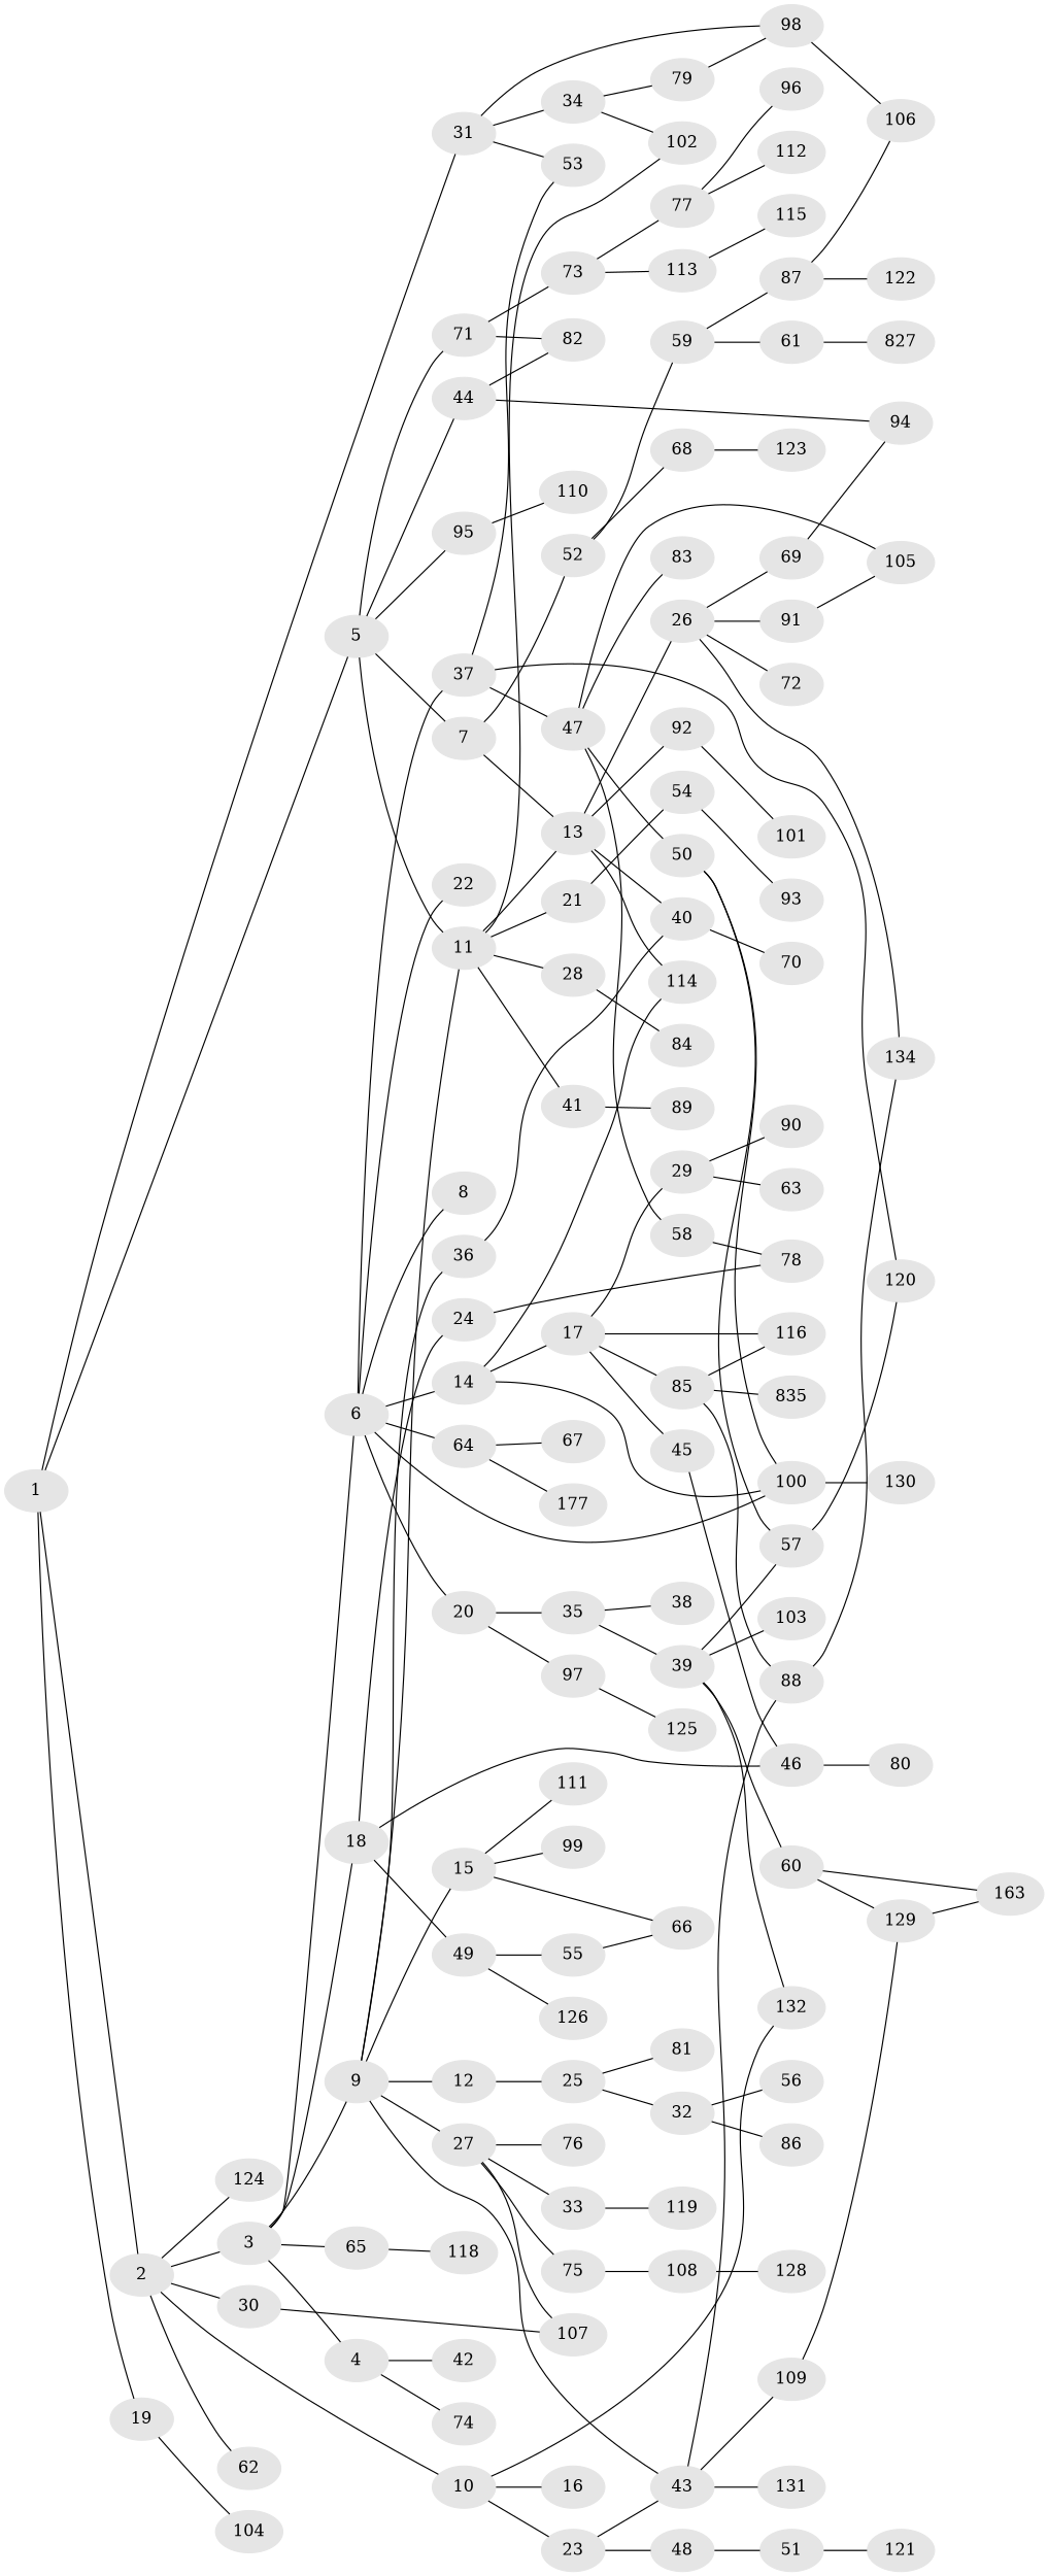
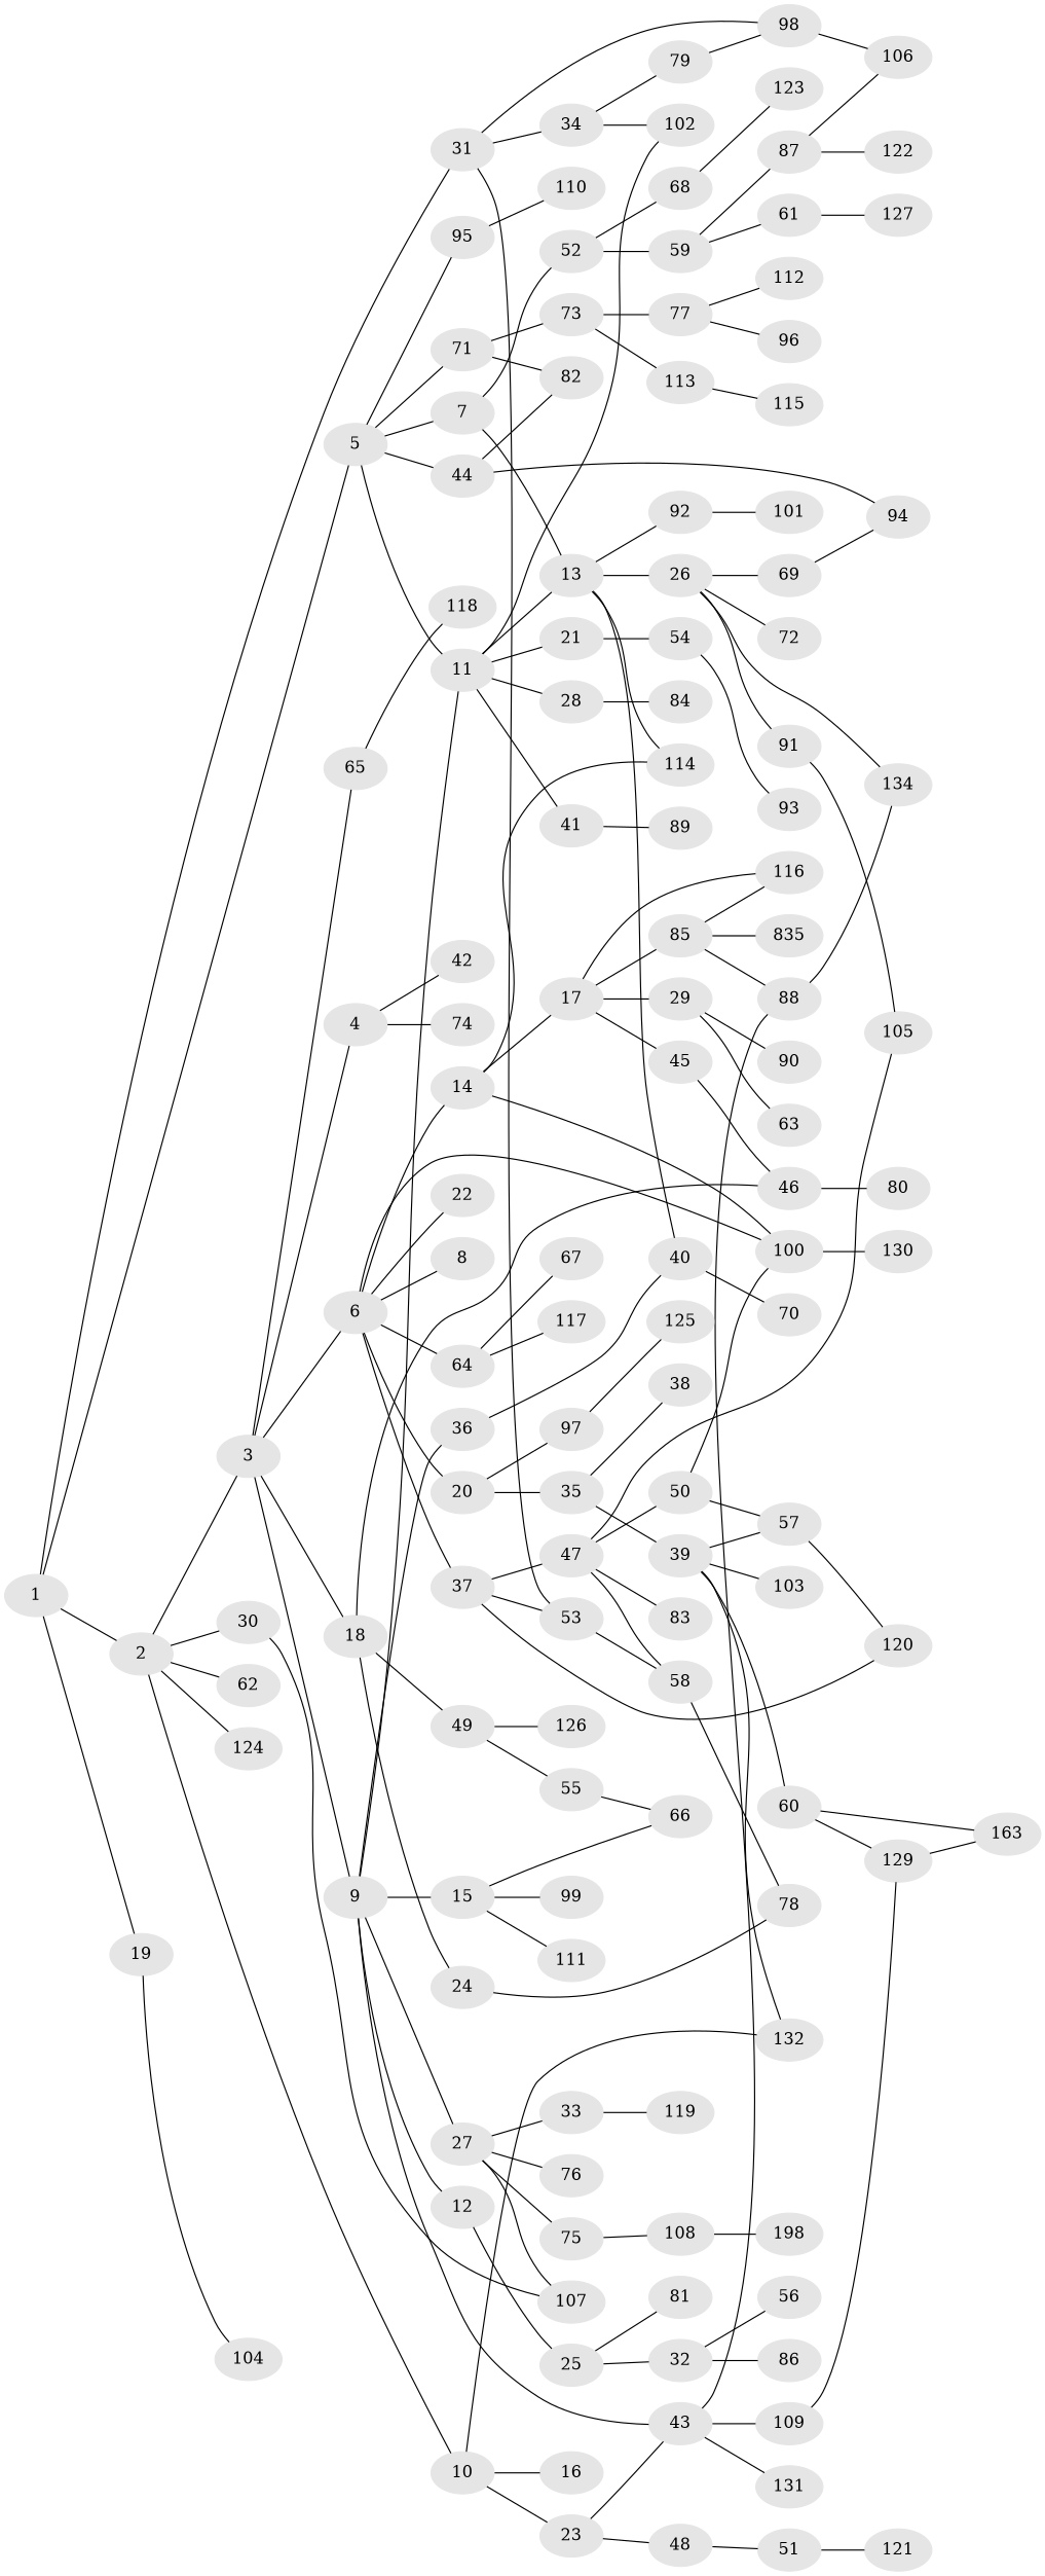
  graph {
    rankdir=LR
    node [color=gray90 style=filled]
    1
    2
    5
    19
    31
    3
    10
    30
    62
    124
    7
    11
    44
    71
    95
    104
    34
    53
    98
    4
    6
    9
    18
    65
    16
    23
    132
    107
    42
    74
    8
    14
    20
    22
    37
    64
    100
    12
    15
    27
    36
    43
    24
    46
    49
    118
    13
    52
    21
    28
    41
    102
    82
    94
    73
    110
    114
    17
    35
    97
    47
    120
    67
-   117 [label=177]
+   117
    130
    26
    40
    92
    59
    68
    25
    66
    99
    111
    33
    75
    76
    88
    109
    131
    48
    54
    84
    89
    32
    81
    69
    72
    134
    91
    70
    101
    29
    45
    85
    116
    63
    90
    n99 [label=835]
    78
    80
    55
    126
    38
    39
    125
    93
    51
    56
    86
    119
    108
    79
    58
    106
    57
    60
    103
    50
    83
    105
    129
    n123 [label=163]
    121
    61
    87
    123
-   127 [label=827]
+   127
    122
    77
    113
    96
    112
    115
-   128
+   128 [label=198]
    1 -- 2
    1 -- 5
    1 -- 19
    1 -- 31
    2 -- 3
    2 -- 10
    2 -- 30
    2 -- 62
    2 -- 124
    5 -- 7
    5 -- 11
    5 -- 44
    5 -- 71
    5 -- 95
    19 -- 104
    31 -- 34
    31 -- 53
    31 -- 98
    3 -- 4
    3 -- 6
    3 -- 9
    3 -- 18
    3 -- 65
    10 -- 16
    10 -- 23
    10 -- 132
    30 -- 107
    7 -- 13
    7 -- 52
    11 -- 13
    11 -- 21
    11 -- 28
    11 -- 41
    11 -- 102
    44 -- 82
    44 -- 94
    71 -- 82
    71 -- 73
    95 -- 110
    34 -- 102
    34 -- 79
+   53 -- 58
    98 -- 106
    4 -- 42
    4 -- 74
    6 -- 8
    6 -- 14
    6 -- 20
    6 -- 22
    6 -- 37
    6 -- 64
    6 -- 100
    9 -- 11
    9 -- 12
    9 -- 15
    9 -- 27
    9 -- 36
    9 -- 43
    18 -- 24
    18 -- 46
    18 -- 49
    65 -- 118
    23 -- 43
    23 -- 48
    14 -- 100
    14 -- 114
    14 -- 17
    20 -- 35
    20 -- 97
    37 -- 53
    37 -- 47
    37 -- 120
    64 -- 67
    64 -- 117
    100 -- 130
    12 -- 25
    15 -- 66
    15 -- 99
    15 -- 111
    27 -- 107
    27 -- 33
    27 -- 75
    27 -- 76
    36 -- 40
    43 -- 88
    43 -- 109
    43 -- 131
    24 -- 78
    46 -- 80
    49 -- 55
    49 -- 126
    13 -- 114
    13 -- 26
    13 -- 40
    13 -- 92
    52 -- 59
    52 -- 68
    21 -- 54
    28 -- 84
    41 -- 89
    73 -- 77
    73 -- 113
    17 -- 29
    17 -- 45
    17 -- 85
    17 -- 116
    35 -- 38
    35 -- 39
    97 -- 125
    47 -- 58
    47 -- 50
    47 -- 83
    47 -- 105
    26 -- 69
    26 -- 72
    26 -- 134
    26 -- 91
    40 -- 70
    92 -- 101
    59 -- 61
    59 -- 87
    68 -- 123
    25 -- 32
    25 -- 81
    33 -- 119
    75 -- 108
    88 -- 134
    109 -- 129
    48 -- 51
    54 -- 93
    32 -- 56
    32 -- 86
    69 -- 94
    91 -- 105
    29 -- 63
    29 -- 90
    45 -- 46
    85 -- 88
    85 -- 116
    85 -- n99
    55 -- 66
    39 -- 132
    39 -- 57
    39 -- 60
    39 -- 103
    51 -- 121
    108 -- 128
    79 -- 98
    58 -- 78
    57 -- 120
    60 -- 129
    60 -- n123
    50 -- 100
    50 -- 57
    129 -- n123
    61 -- 127
    87 -- 106
    87 -- 122
    77 -- 96
    77 -- 112
    113 -- 115
  }
